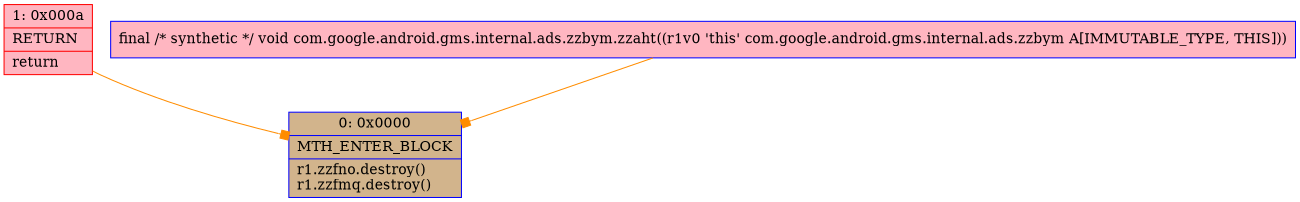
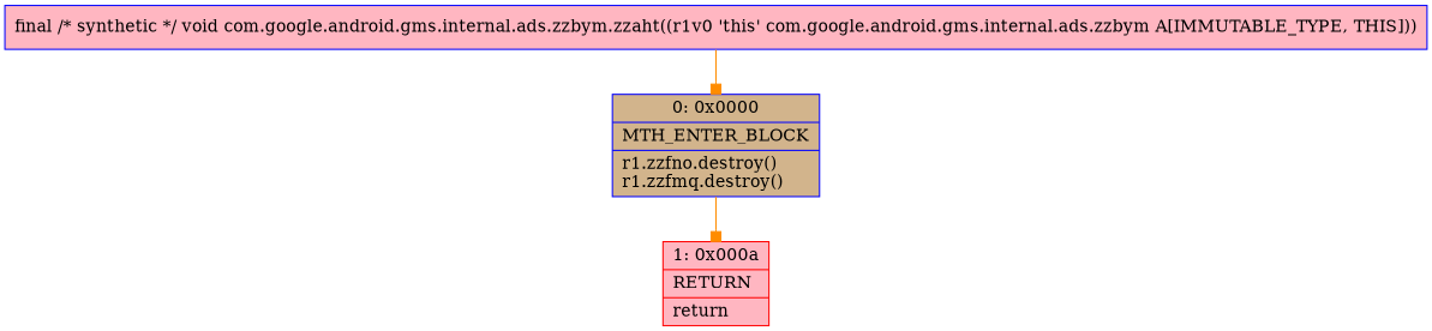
  digraph {
    node [shape=record style=filled fillcolor=lightpink color=blue]
    edge [color=darkorange arrowhead=box]
    n1 [label="{0\:\ 0x0000|MTH_ENTER_BLOCK\l|r1.zzfno.destroy()\lr1.zzfmq.destroy()\l}" fillcolor=tan]
    n2 [label="{1\:\ 0x000a|RETURN\l|return\l}" color=red]
    n3 [label="{final \/* synthetic *\/ void com.google.android.gms.internal.ads.zzbym.zzaht((r1v0 'this' com.google.android.gms.internal.ads.zzbym A[IMMUTABLE_TYPE, THIS])) }"]
-   n2 -> n1
+   n1 -> n2
    n3 -> n1
  }
